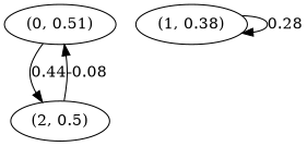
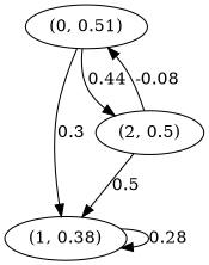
  digraph {
    n1 [label="(0, 0.51)"]
    n2 [label="(1, 0.38)"]
    n3 [label="(2, 0.5)"]
+   n1 -> n2 [label=0.3]
    n1 -> n3 [label=0.44]
    n2 -> n2 [label=0.28]
    n3 -> n1 [label=-0.08]
+   n3 -> n2 [label=0.5]
  }
